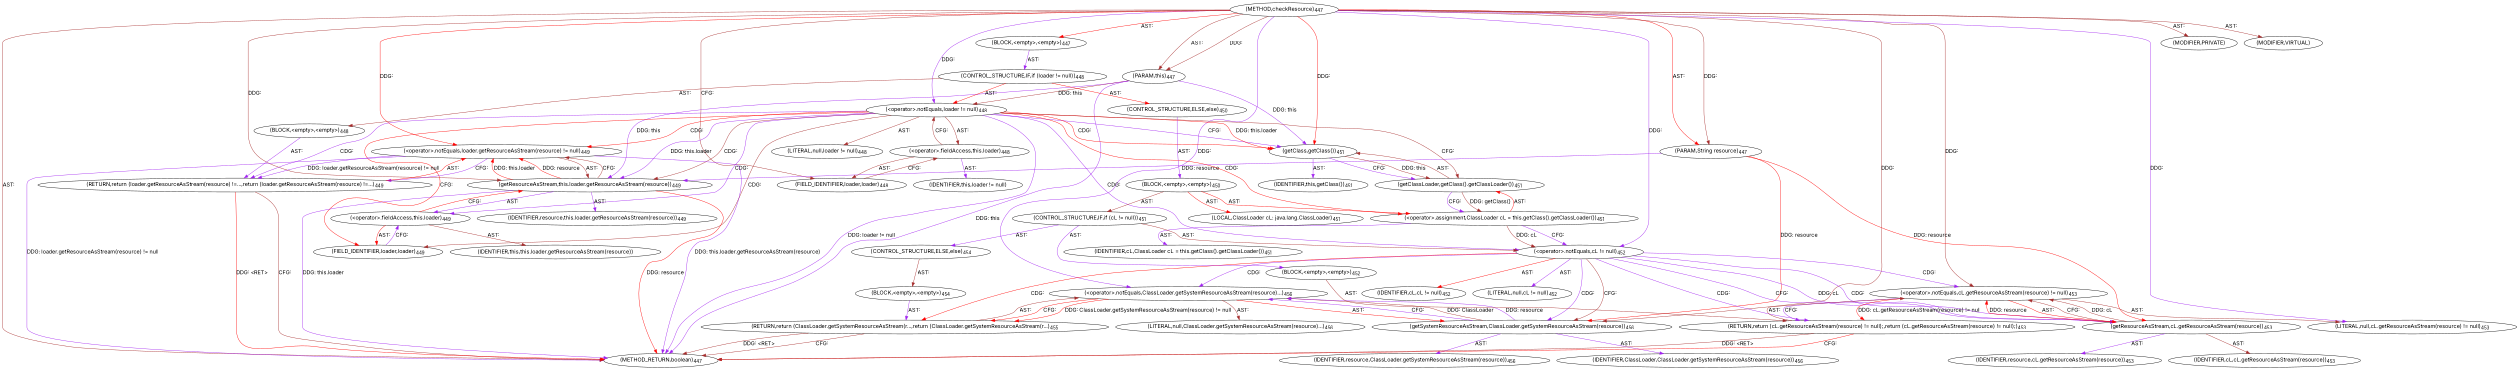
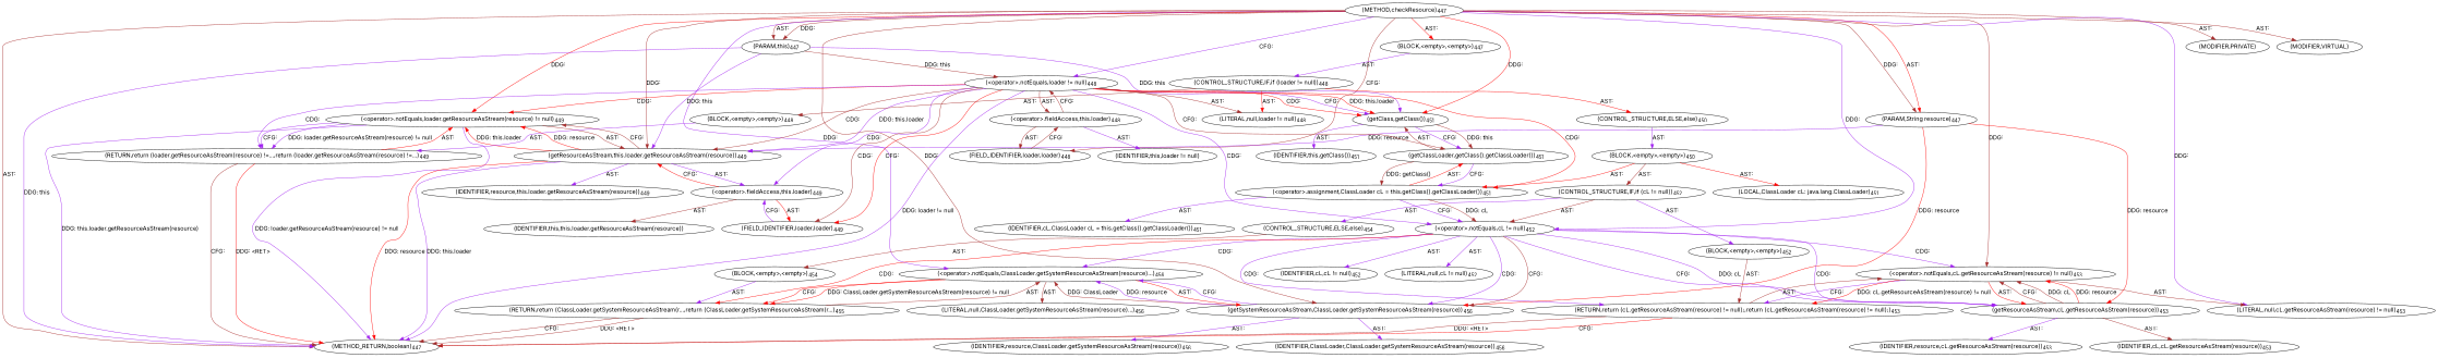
  digraph {
    fontname=Inter
    node [fontname=Inter]
    edge [color=purple fontname=Inter]
    n1 [label=<(METHOD,checkResource)<SUB>447</SUB>>]
    n2 [label=<(PARAM,this)<SUB>447</SUB>>]
    n3 [label=<(PARAM,String resource)<SUB>447</SUB>>]
    n4 [label=<(BLOCK,&lt;empty&gt;,&lt;empty&gt;)<SUB>447</SUB>>]
    n5 [label=<(&lt;operator&gt;.notEquals,loader != null)<SUB>448</SUB>>]
    n6 [label=<(FIELD_IDENTIFIER,loader,loader)<SUB>448</SUB>>]
    n7 [label=<(&lt;operator&gt;.notEquals,loader.getResourceAsStream(resource) != null)<SUB>449</SUB>>]
    n8 [label=<(getResourceAsStream,this.loader.getResourceAsStream(resource))<SUB>449</SUB>>]
    n9 [label=<(getClass,getClass())<SUB>451</SUB>>]
    n10 [label=<(&lt;operator&gt;.notEquals,cL != null)<SUB>452</SUB>>]
    n11 [label=<(&lt;operator&gt;.notEquals,cL.getResourceAsStream(resource) != null)<SUB>453</SUB>>]
    n12 [label=<(&lt;operator&gt;.notEquals,ClassLoader.getSystemResourceAsStream(resource)...)<SUB>456</SUB>>]
    n13 [label=<(getSystemResourceAsStream,ClassLoader.getSystemResourceAsStream(resource))<SUB>456</SUB>>]
    n14 [label=<(MODIFIER,PRIVATE)>]
    n15 [label=<(MODIFIER,VIRTUAL)>]
    n16 [label=<(METHOD_RETURN,boolean)<SUB>447</SUB>>]
    n17 [label=<(LITERAL,null,cL.getResourceAsStream(resource) != null)<SUB>453</SUB>>]
    n18 [label=<(getResourceAsStream,cL.getResourceAsStream(resource))<SUB>453</SUB>>]
    n19 [label=<(CONTROL_STRUCTURE,IF,if (loader != null))<SUB>448</SUB>>]
    n20 [label=<(&lt;operator&gt;.fieldAccess,this.loader)<SUB>448</SUB>>]
    n21 [label=<(LITERAL,null,loader != null)<SUB>448</SUB>>]
    n22 [label=<(RETURN,return (loader.getResourceAsStream(resource) !=...,return (loader.getResourceAsStream(resource) !=...)<SUB>449</SUB>>]
    n23 [label=<(&lt;operator&gt;.fieldAccess,this.loader)<SUB>449</SUB>>]
    n24 [label=<(FIELD_IDENTIFIER,loader,loader)<SUB>449</SUB>>]
    n25 [label=<(&lt;operator&gt;.assignment,ClassLoader cL = this.getClass().getClassLoader())<SUB>451</SUB>>]
    n26 [label=<(getClassLoader,getClass().getClassLoader())<SUB>451</SUB>>]
    n27 [label=<(IDENTIFIER,resource,this.loader.getResourceAsStream(resource))<SUB>449</SUB>>]
    n28 [label=<(IDENTIFIER,this,getClass())<SUB>451</SUB>>]
    n29 [label=<(IDENTIFIER,cL,cL != null)<SUB>452</SUB>>]
    n30 [label=<(LITERAL,null,cL != null)<SUB>452</SUB>>]
    n31 [label=<(RETURN,return (cL.getResourceAsStream(resource) != null);,return (cL.getResourceAsStream(resource) != null);)<SUB>453</SUB>>]
    n32 [label=<(RETURN,return (ClassLoader.getSystemResourceAsStream(r...,return (ClassLoader.getSystemResourceAsStream(r...)<SUB>455</SUB>>]
    n33 [label=<(IDENTIFIER,cL,cL.getResourceAsStream(resource))<SUB>453</SUB>>]
    n34 [label=<(IDENTIFIER,resource,cL.getResourceAsStream(resource))<SUB>453</SUB>>]
    n35 [label=<(LITERAL,null,ClassLoader.getSystemResourceAsStream(resource)...)<SUB>456</SUB>>]
    n36 [label=<(IDENTIFIER,ClassLoader,ClassLoader.getSystemResourceAsStream(resource))<SUB>456</SUB>>]
    n37 [label=<(IDENTIFIER,resource,ClassLoader.getSystemResourceAsStream(resource))<SUB>456</SUB>>]
    n38 [label=<(BLOCK,&lt;empty&gt;,&lt;empty&gt;)<SUB>448</SUB>>]
    n39 [label=<(CONTROL_STRUCTURE,ELSE,else)<SUB>450</SUB>>]
    n40 [label=<(BLOCK,&lt;empty&gt;,&lt;empty&gt;)<SUB>450</SUB>>]
    n41 [label=<(IDENTIFIER,this,loader != null)>]
    n42 [label=<(IDENTIFIER,this,this.loader.getResourceAsStream(resource))>]
    n43 [label=<(IDENTIFIER,cL,ClassLoader cL = this.getClass().getClassLoader())<SUB>451</SUB>>]
    n44 [label=<(LOCAL,ClassLoader cL: java.lang.ClassLoader)<SUB>451</SUB>>]
-   n45 [label=<(CONTROL_STRUCTURE,IF,if (cL != null))<SUB>451</SUB>>]
+   n45 [label=<(CONTROL_STRUCTURE,IF,if (cL != null))<SUB>452</SUB>>]
    n46 [label=<(BLOCK,&lt;empty&gt;,&lt;empty&gt;)<SUB>452</SUB>>]
    n47 [label=<(CONTROL_STRUCTURE,ELSE,else)<SUB>454</SUB>>]
    n48 [label=<(BLOCK,&lt;empty&gt;,&lt;empty&gt;)<SUB>454</SUB>>]
    n1 -> n2 [color=brown label="AST: "]
    n1 -> n2 [color=brown label="DDG: "]
    n1 -> n3 [color=red label="AST: "]
    n1 -> n3 [color=brown label="DDG: "]
    n1 -> n4 [color=red label="AST: "]
-   n1 -> n5 [label="DDG: "]
+   n1 -> n5 [label="CFG: "]
    n1 -> n6 [color=brown label="CFG: "]
    n1 -> n7 [color=red label="DDG: "]
    n1 -> n8 [color=brown label="DDG: "]
    n1 -> n9 [color=red label="DDG: "]
    n1 -> n10 [label="DDG: "]
    n1 -> n11 [color=brown label="DDG: "]
    n1 -> n12 [label="DDG: "]
    n1 -> n13 [color=brown label="DDG: "]
    n1 -> n14 [color=brown label="AST: "]
    n1 -> n15 [color=brown label="AST: "]
    n1 -> n16 [color=brown label="AST: "]
    n1 -> n17 [label="DDG: "]
    n2 -> n5 [color=brown label="DDG: this"]
    n2 -> n8 [label="DDG: this"]
    n2 -> n9 [label="DDG: this"]
    n2 -> n16 [label="DDG: this"]
    n3 -> n8 [label="DDG: resource"]
    n3 -> n13 [color=red label="DDG: resource"]
    n3 -> n18 [color=red label="DDG: resource"]
    n4 -> n19 [label="AST: "]
    n5 -> n7 [color=red label="CDG: "]
    n5 -> n8 [label="DDG: this.loader"]
    n5 -> n8 [color=brown label="CDG: "]
    n5 -> n9 [label="CFG: "]
    n5 -> n9 [color=red label="DDG: this.loader"]
    n5 -> n9 [color=red label="CDG: "]
    n5 -> n10 [label="CDG: "]
    n5 -> n16 [label="DDG: loader != null"]
    n5 -> n20 [color=brown label="AST: "]
    n5 -> n21 [color=brown label="AST: "]
    n5 -> n22 [label="CDG: "]
    n5 -> n23 [label="CDG: "]
    n5 -> n24 [color=red label="CFG: "]
    n5 -> n24 [color=brown label="CDG: "]
    n5 -> n25 [color=red label="CDG: "]
    n5 -> n26 [color=brown label="CFG: "]
    n6 -> n20 [color=brown label="CFG: "]
    n7 -> n8 [color=brown label="AST: "]
    n7 -> n16 [label="DDG: this.loader.getResourceAsStream(resource)"]
    n7 -> n16 [label="DDG: loader.getResourceAsStream(resource) != null"]
    n7 -> n22 [label="CFG: "]
    n7 -> n22 [label="DDG: loader.getResourceAsStream(resource) != null"]
    n8 -> n7 [color=brown label="CFG: "]
    n8 -> n7 [color=red label="DDG: this.loader"]
    n8 -> n7 [color=red label="DDG: resource"]
    n8 -> n16 [label="DDG: this.loader"]
    n8 -> n16 [color=red label="DDG: resource"]
    n8 -> n23 [label="AST: "]
    n8 -> n27 [label="AST: "]
    n9 -> n26 [label="CFG: "]
    n9 -> n26 [color=brown label="DDG: this"]
    n9 -> n28 [label="AST: "]
    n10 -> n11 [label="CDG: "]
    n10 -> n12 [label="CDG: "]
    n10 -> n13 [color=brown label="CFG: "]
    n10 -> n13 [label="CDG: "]
    n10 -> n18 [label="CFG: "]
    n10 -> n18 [label="DDG: cL"]
    n10 -> n18 [label="CDG: "]
-   n10 -> n29 [color=red label="AST: "]
+   n10 -> n29 [label="AST: "]
    n10 -> n30 [label="AST: "]
    n10 -> n31 [label="CDG: "]
    n10 -> n32 [color=red label="CDG: "]
    n11 -> n17 [color=brown label="AST: "]
    n11 -> n18 [color=red label="AST: "]
    n11 -> n31 [label="CFG: "]
    n11 -> n31 [color=red label="DDG: cL.getResourceAsStream(resource) != null"]
    n12 -> n13 [color=red label="AST: "]
    n12 -> n32 [color=red label="CFG: "]
    n12 -> n32 [color=red label="DDG: ClassLoader.getSystemResourceAsStream(resource) != null"]
    n12 -> n35 [color=brown label="AST: "]
    n13 -> n12 [label="CFG: "]
    n13 -> n12 [color=brown label="DDG: ClassLoader"]
    n13 -> n12 [label="DDG: resource"]
    n13 -> n36 [label="AST: "]
    n13 -> n37 [label="AST: "]
    n18 -> n11 [color=brown label="CFG: "]
    n18 -> n11 [color=brown label="DDG: cL"]
    n18 -> n11 [color=red label="DDG: resource"]
    n18 -> n33 [color=brown label="AST: "]
    n18 -> n34 [label="AST: "]
-   n19 -> n5 [color=red label="AST: "]
+   n19 -> n21 [color=red label="AST: "]
    n19 -> n38 [color=brown label="AST: "]
    n19 -> n39 [color=red label="AST: "]
    n20 -> n5 [color=brown label="CFG: "]
    n20 -> n6 [color=brown label="AST: "]
    n20 -> n41 [label="AST: "]
    n22 -> n7 [color=red label="AST: "]
    n22 -> n16 [color=brown label="CFG: "]
    n22 -> n16 [color=red label="DDG: &lt;RET&gt;"]
    n23 -> n8 [color=red label="CFG: "]
    n23 -> n24 [color=red label="AST: "]
    n23 -> n42 [color=brown label="AST: "]
    n24 -> n23 [label="CFG: "]
    n25 -> n10 [label="CFG: "]
    n25 -> n10 [color=brown label="DDG: cL"]
    n25 -> n26 [color=red label="AST: "]
    n25 -> n43 [label="AST: "]
    n26 -> n9 [color=brown label="AST: "]
    n26 -> n25 [label="CFG: "]
    n26 -> n25 [color=brown label="DDG: getClass()"]
    n31 -> n11 [color=brown label="AST: "]
    n31 -> n16 [color=red label="CFG: "]
    n31 -> n16 [color=brown label="DDG: &lt;RET&gt;"]
    n32 -> n12 [color=brown label="AST: "]
    n32 -> n16 [color=brown label="CFG: "]
    n32 -> n16 [color=brown label="DDG: &lt;RET&gt;"]
    n38 -> n22 [label="AST: "]
    n39 -> n40 [label="AST: "]
    n40 -> n25 [color=red label="AST: "]
    n40 -> n44 [color=red label="AST: "]
    n40 -> n45 [color=brown label="AST: "]
    n45 -> n10 [color=brown label="AST: "]
    n45 -> n46 [label="AST: "]
    n45 -> n47 [label="AST: "]
    n46 -> n31 [color=brown label="AST: "]
    n47 -> n48 [color=brown label="AST: "]
    n48 -> n32 [label="AST: "]
  }
